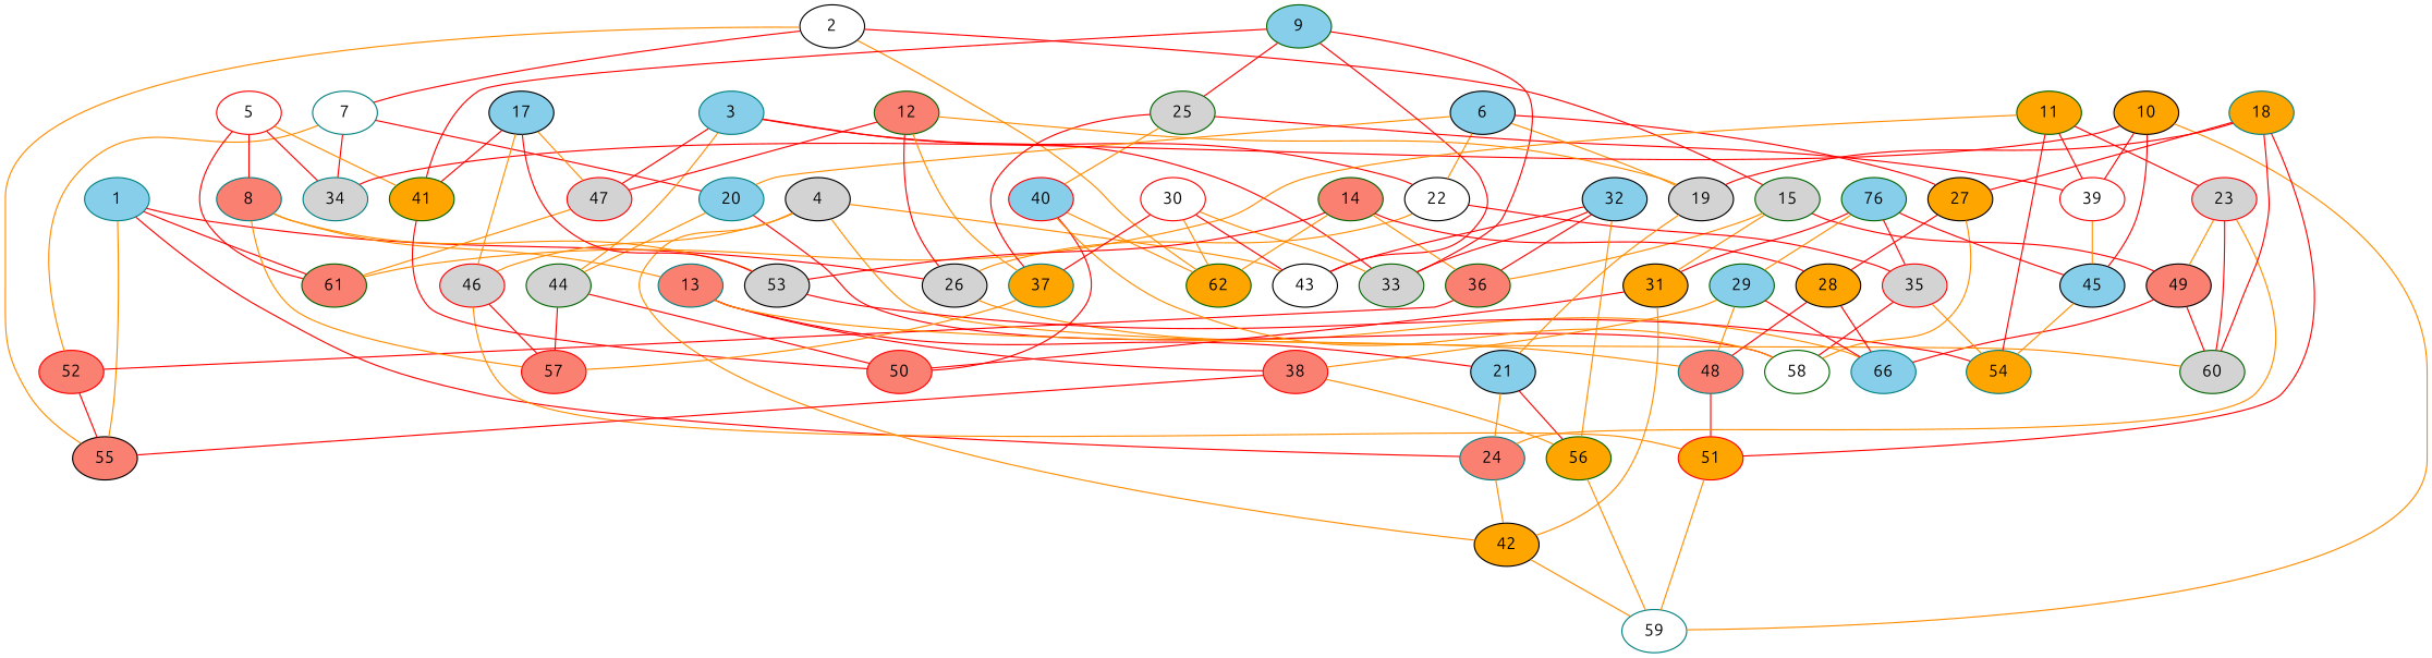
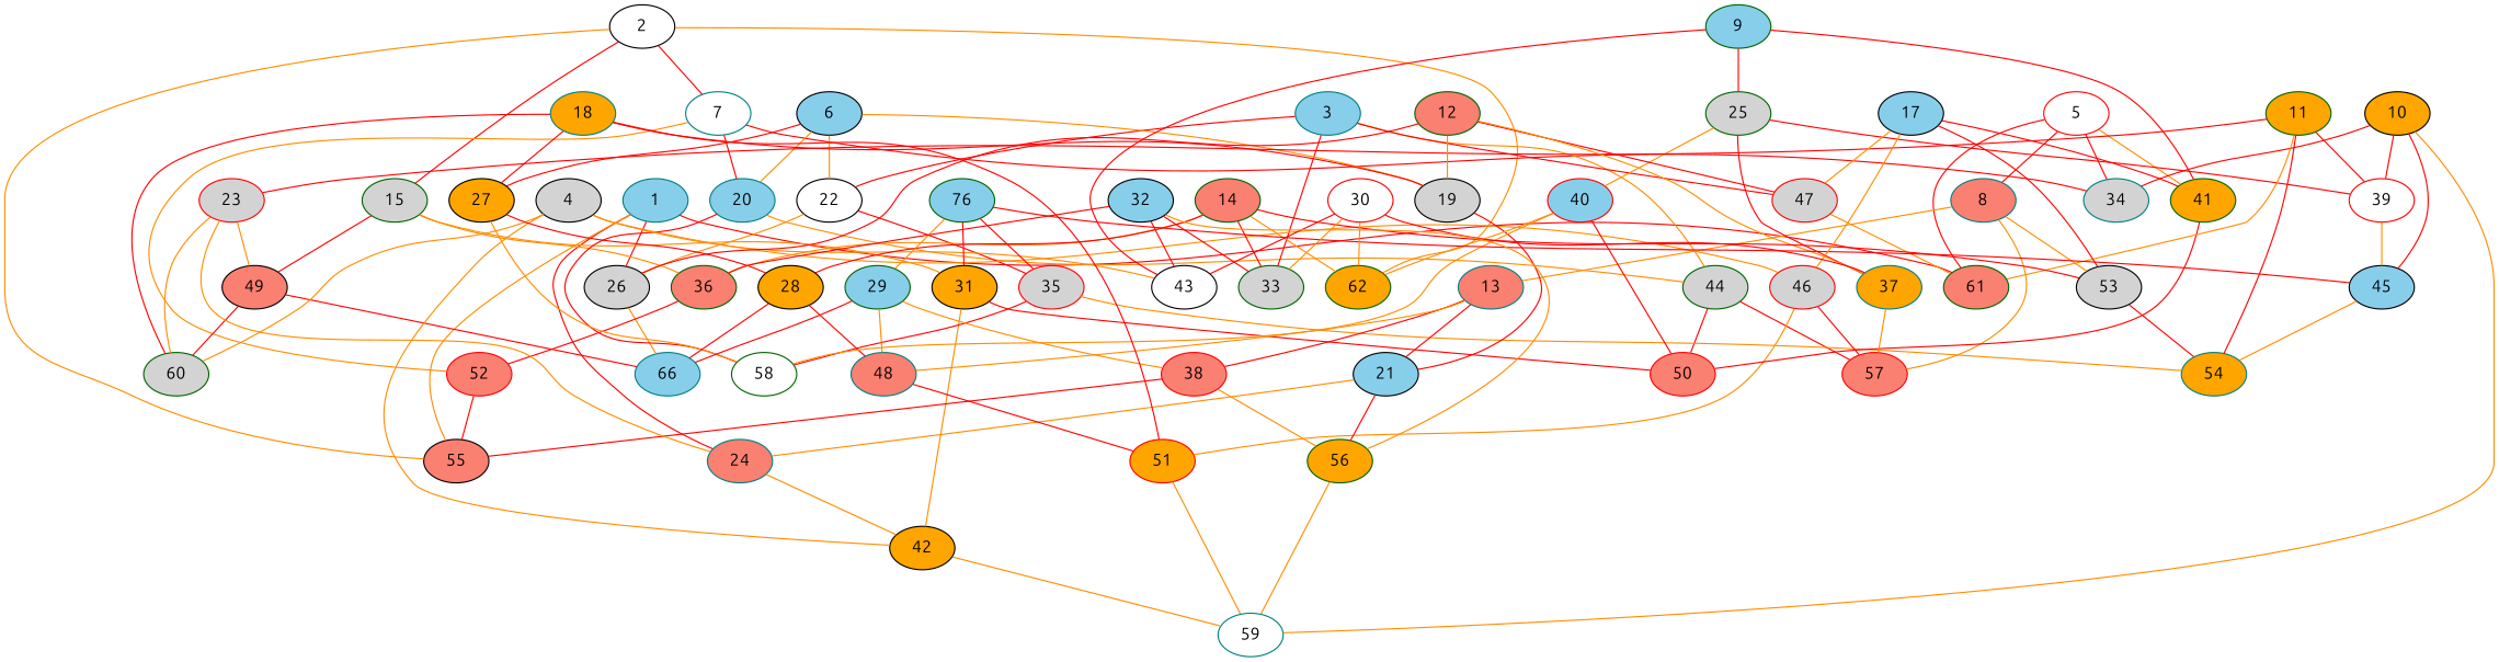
  graph {
    fontname=Ubuntu
    node [color=black fillcolor=salmon fontname=Ubuntu style=filled]
    edge [color=red fontname=Ubuntu]
    1 [color=teal fillcolor=skyblue]
    24 [color=teal]
    26 [fillcolor=lightgrey]
    55
    61 [color=darkgreen]
    42 [fillcolor=orange]
    n7 [color=teal fillcolor=skyblue label=66]
    2 [fillcolor=white]
    7 [color=teal fillcolor=white]
    15 [color=darkgreen fillcolor=lightgrey]
    62 [color=darkgreen fillcolor=orange]
    34 [color=teal fillcolor=lightgrey]
    20 [color=teal fillcolor=skyblue]
    52 [color=red]
    36 [color=darkgreen]
    31 [fillcolor=orange]
    49
    3 [color=teal fillcolor=skyblue]
    22 [fillcolor=white]
    33 [color=darkgreen fillcolor=lightgrey]
    44 [color=darkgreen fillcolor=lightgrey]
    47 [color=red fillcolor=lightgrey]
    35 [color=red fillcolor=lightgrey]
    57 [color=red]
    50 [color=red]
    4 [fillcolor=lightgrey]
    43 [fillcolor=white]
    46 [color=red fillcolor=lightgrey]
    60 [color=darkgreen fillcolor=lightgrey]
    59 [color=teal fillcolor=white]
    51 [color=red fillcolor=orange]
    5 [color=red fillcolor=white]
    8 [color=teal]
    41 [color=darkgreen fillcolor=orange]
    13 [color=teal]
    53 [fillcolor=lightgrey]
    6 [fillcolor=skyblue]
    19 [fillcolor=lightgrey]
    27 [fillcolor=orange]
    21 [fillcolor=skyblue]
    58 [color=darkgreen fillcolor=white]
    28 [fillcolor=orange]
    38 [color=red]
    48 [color=teal]
    54 [color=teal fillcolor=orange]
    9 [color=darkgreen fillcolor=skyblue]
    25 [color=darkgreen fillcolor=lightgrey]
    39 [color=red fillcolor=white]
    37 [color=teal fillcolor=orange]
    40 [color=red fillcolor=skyblue]
    10 [fillcolor=orange]
    45 [fillcolor=skyblue]
    11 [color=darkgreen fillcolor=orange]
    23 [color=red fillcolor=lightgrey]
    12 [color=darkgreen]
    56 [color=darkgreen fillcolor=orange]
    14 [color=darkgreen]
    n58 [color=darkgreen fillcolor=skyblue label=76]
    29 [color=darkgreen fillcolor=skyblue]
    17 [fillcolor=skyblue]
    18 [color=teal fillcolor=orange]
    30 [color=red fillcolor=white]
    32 [fillcolor=skyblue]
    1 -- 24
    1 -- 26
    1 -- 55 [color=darkorange]
    1 -- 61
    24 -- 42 [color=darkorange]
    26 -- n7 [color=darkorange]
    42 -- 59 [color=darkorange]
    2 -- 55 [color=darkorange]
    2 -- 7
    2 -- 15
    2 -- 62 [color=darkorange]
    7 -- 34
    7 -- 20
    7 -- 52 [color=darkorange]
    15 -- 36 [color=darkorange]
    15 -- 31 [color=darkorange]
    15 -- 49
    20 -- 44 [color=darkorange]
    20 -- 58
    52 -- 55
    36 -- 52
    31 -- 42 [color=darkorange]
    31 -- 50
    49 -- n7
    49 -- 60
    3 -- 22
    3 -- 33
    3 -- 44 [color=darkorange]
    3 -- 47
    22 -- 26 [color=darkorange]
    22 -- 35
    44 -- 57
    44 -- 50
    47 -- 61 [color=darkorange]
    35 -- 58
    35 -- 54 [color=darkorange]
    4 -- 42 [color=darkorange]
    4 -- 43 [color=darkorange]
    4 -- 46 [color=darkorange]
    4 -- 60 [color=darkorange]
    46 -- 57
    46 -- 51 [color=darkorange]
    51 -- 59 [color=darkorange]
    5 -- 61
    5 -- 34
    5 -- 8
    5 -- 41 [color=darkorange]
    8 -- 57 [color=darkorange]
    8 -- 13 [color=darkorange]
    8 -- 53 [color=darkorange]
    41 -- 50
    13 -- 21
    13 -- 38
    13 -- 48 [color=darkorange]
    53 -- 54
    6 -- 20 [color=darkorange]
    6 -- 22 [color=darkorange]
    6 -- 19 [color=darkorange]
    6 -- 27
-   19 -- 21 [color=darkorange]
+   19 -- 21
    27 -- 58 [color=darkorange]
    27 -- 28
    21 -- 24 [color=darkorange]
    21 -- 56
    28 -- n7
    28 -- 48
    38 -- 55
    38 -- 56 [color=darkorange]
    48 -- 51
-   9 -- 33
+   14 -- 33
    9 -- 43
    9 -- 41
    9 -- 25
    25 -- 39
    25 -- 37
    25 -- 40 [color=darkorange]
    39 -- 45 [color=darkorange]
    37 -- 57 [color=darkorange]
    40 -- 62 [color=darkorange]
    40 -- 50
    40 -- 58 [color=darkorange]
    10 -- 34
    10 -- 59 [color=darkorange]
    10 -- 39
    10 -- 45
    45 -- 54 [color=darkorange]
    11 -- 61 [color=darkorange]
    11 -- 54
    11 -- 39
    11 -- 23
    23 -- 24 [color=darkorange]
    23 -- 49 [color=darkorange]
-   23 -- 60
+   23 -- 60 [color=darkorange]
    12 -- 26
    12 -- 47
    12 -- 19 [color=darkorange]
    12 -- 37 [color=darkorange]
    56 -- 59 [color=darkorange]
    14 -- 62 [color=darkorange]
    14 -- 36 [color=darkorange]
    14 -- 53
    14 -- 28
    n58 -- 31
    n58 -- 35
    n58 -- 45
    n58 -- 29 [color=darkorange]
    29 -- n7
    29 -- 38 [color=darkorange]
    29 -- 48 [color=darkorange]
    17 -- 47 [color=darkorange]
    17 -- 46 [color=darkorange]
    17 -- 41
    17 -- 53
    18 -- 60
    18 -- 51
    18 -- 19
    18 -- 27
    30 -- 62 [color=darkorange]
    30 -- 33 [color=darkorange]
    30 -- 43
    30 -- 37
    32 -- 36
    32 -- 33
    32 -- 43
    32 -- 56 [color=darkorange]
  }
